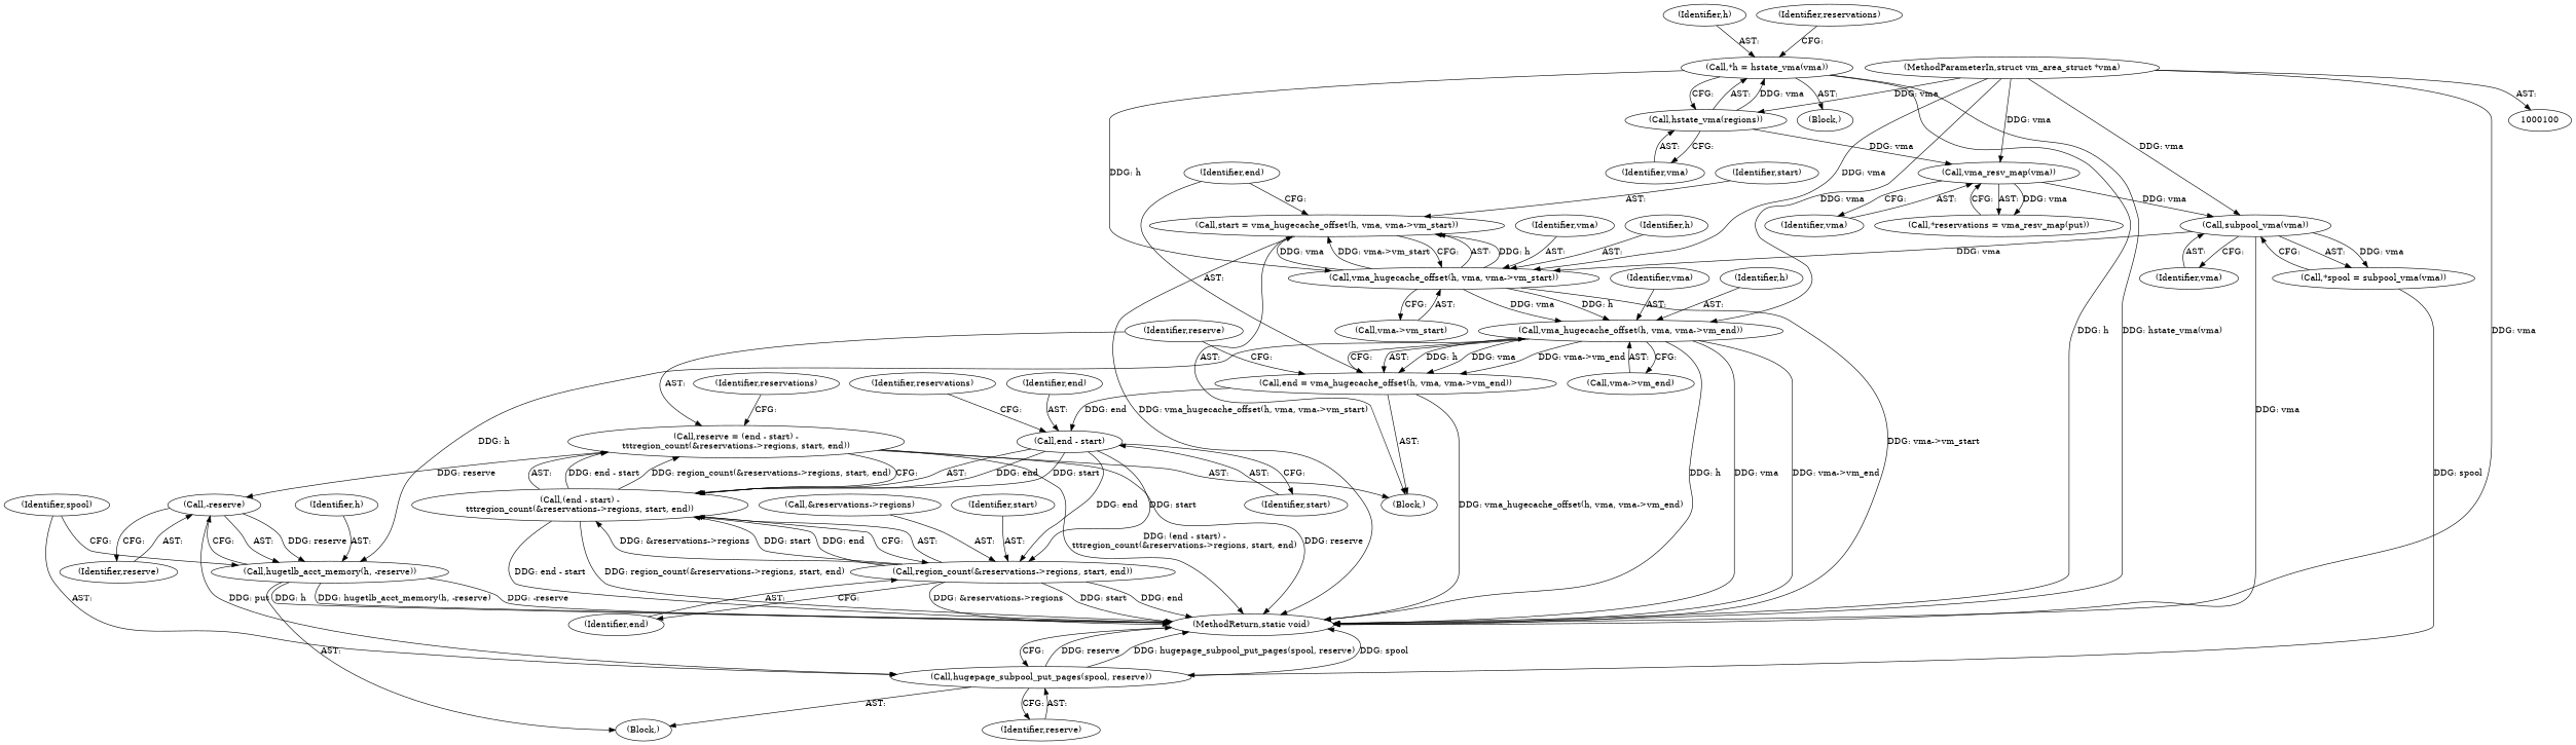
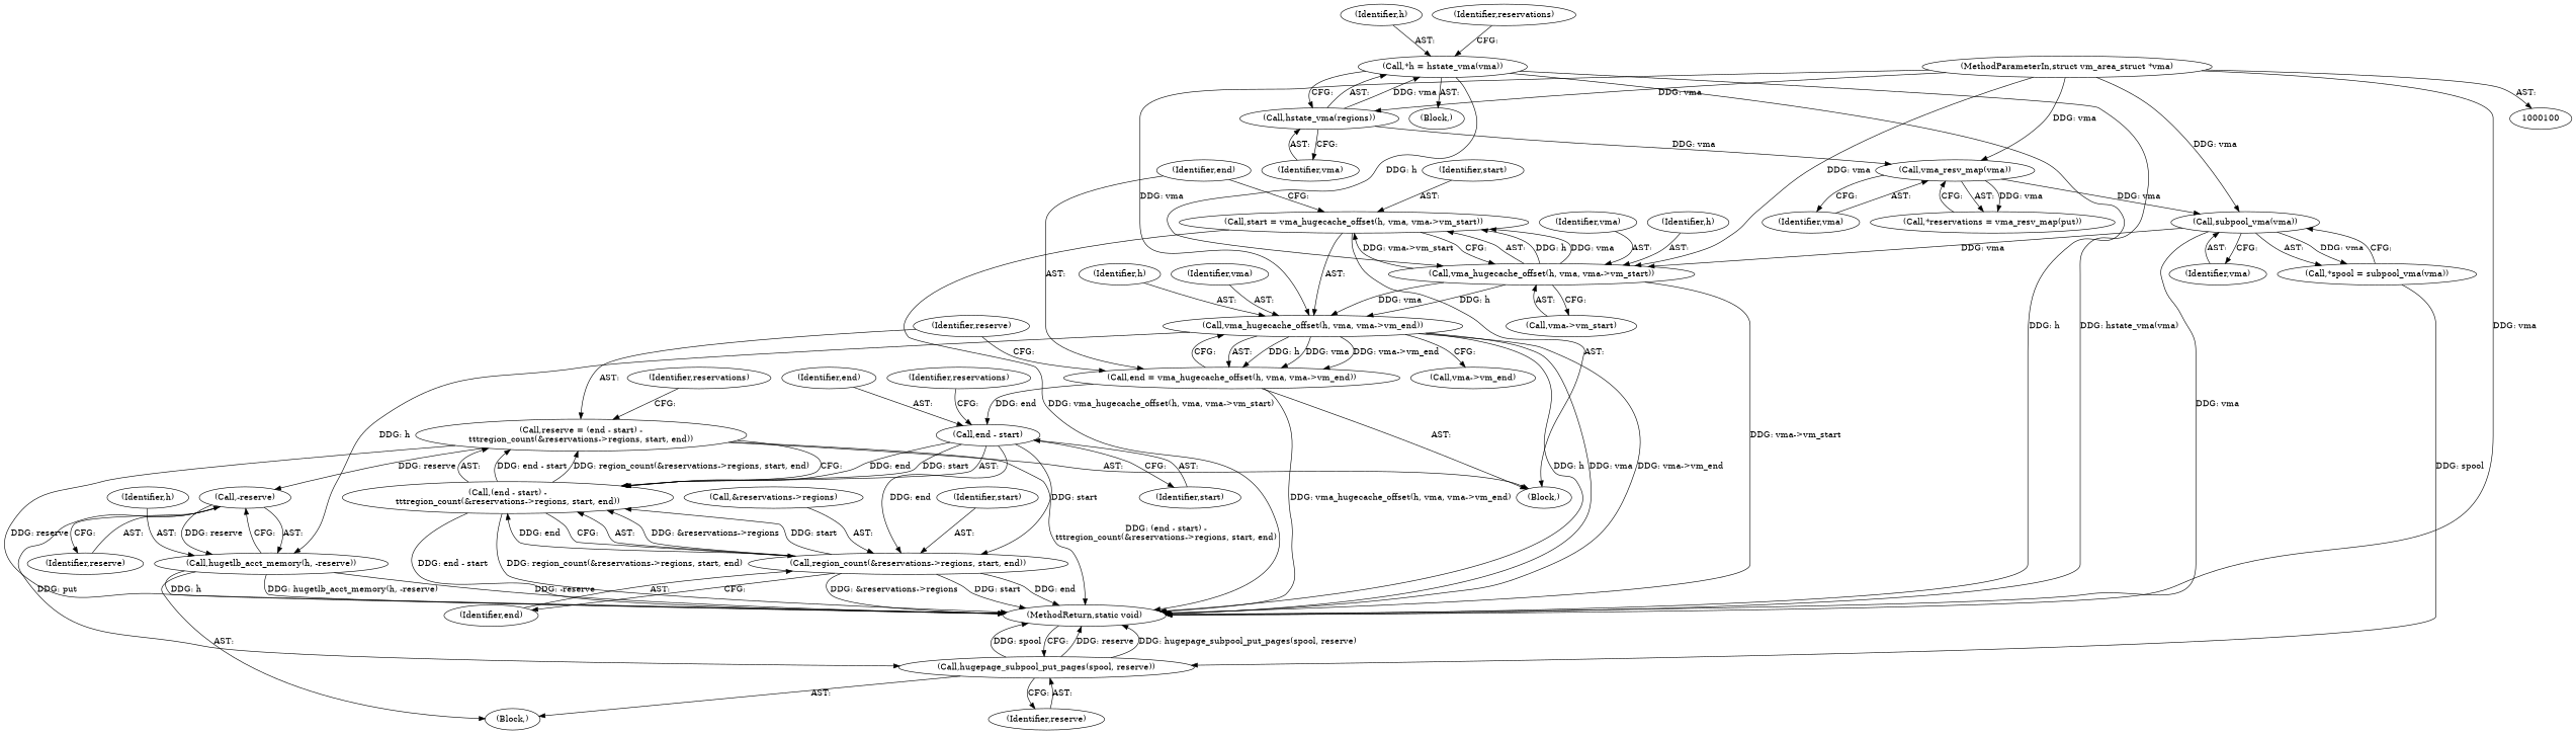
  digraph {
    n1 [label="(Call,reserve = (end - start) -\n\t\t\tregion_count(&reservations->regions, start, end))"]
    n2 [label="(Call,(end - start) -\n\t\t\tregion_count(&reservations->regions, start, end))"]
    n3 [label="(Call,-reserve)"]
    n4 [label="(Block,)"]
    n5 [label="(MethodReturn,static void)"]
    n6 [label="(Call,region_count(&reservations->regions, start, end))"]
    n7 [label="(Call,hugetlb_acct_memory(h, -reserve))"]
    n8 [label="(Call,hugepage_subpool_put_pages(spool, reserve))"]
    n9 [label="(Identifier,reserve)"]
    n10 [label="(Identifier,end)"]
    n11 [label="(Call,end - start)"]
    n12 [label="(Identifier,start)"]
    n13 [label="(Call,end = vma_hugecache_offset(h, vma, vma->vm_end))"]
    n14 [label="(Call,vma_hugecache_offset(h, vma, vma->vm_end))"]
    n15 [label="(Call,vma->vm_end)"]
    n16 [label="(Block,)"]
    n17 [label="(Call,vma_hugecache_offset(h, vma, vma->vm_start))"]
    n18 [label="(Call,start = vma_hugecache_offset(h, vma, vma->vm_start))"]
    n19 [label="(Call,vma->vm_start)"]
    n20 [label="(Call,*h = hstate_vma(vma))"]
    n21 [label="(Call,hstate_vma(regions))"]
    n22 [label="(Block,)"]
    n23 [label="(Call,vma_resv_map(vma))"]
    n24 [label="(Identifier,vma)"]
    n25 [label="(Call,subpool_vma(vma))"]
    n26 [label="(Identifier,vma)"]
    n27 [label="(Call,*reservations = vma_resv_map(put))"]
    n28 [label="(MethodParameterIn,struct vm_area_struct *vma)"]
    1000100
    n30 [label="(Call,*spool = subpool_vma(vma))"]
    n31 [label="(Identifier,vma)"]
    n32 [label="(Identifier,reserve)"]
    n33 [label="(Identifier,end)"]
    n34 [label="(Identifier,reservations)"]
    n35 [label="(Identifier,vma)"]
    n36 [label="(Identifier,reserve)"]
    n37 [label="(Identifier,start)"]
    n38 [label="(Identifier,h)"]
    n39 [label="(Identifier,reservations)"]
    n40 [label="(Identifier,h)"]
    n41 [label="(Identifier,end)"]
    n42 [label="(Identifier,h)"]
    n43 [label="(Identifier,reservations)"]
    n44 [label="(Identifier,h)"]
    n45 [label="(Call,&reservations->regions)"]
-   n46 [label="(Identifier,spool)"]
    n47 [label="(Identifier,start)"]
    n48 [label="(Identifier,vma)"]
    n1 -> n2 [label="CFG: "]
    n1 -> n3 [label="DDG: reserve"]
    n1 -> n4 [label="AST: "]
    n1 -> n5 [label="DDG: (end - start) -\n\t\t\tregion_count(&reservations->regions, start, end)"]
    n1 -> n5 [label="DDG: reserve"]
    n2 -> n1 [label="AST: "]
    n2 -> n1 [label="DDG: end - start"]
    n2 -> n1 [label="DDG: region_count(&reservations->regions, start, end)"]
    n2 -> n5 [label="DDG: end - start"]
    n2 -> n5 [label="DDG: region_count(&reservations->regions, start, end)"]
    n2 -> n6 [label="CFG: "]
    n3 -> n7 [label="AST: "]
    n3 -> n7 [label="DDG: reserve"]
    n3 -> n8 [label="DDG: put"]
    n3 -> n9 [label="CFG: "]
    n5 -> n8 [label="CFG: "]
    n6 -> n2 [label="AST: "]
    n6 -> n2 [label="DDG: &reservations->regions"]
    n6 -> n2 [label="DDG: start"]
    n6 -> n2 [label="DDG: end"]
    n6 -> n5 [label="DDG: start"]
    n6 -> n5 [label="DDG: end"]
    n6 -> n5 [label="DDG: &reservations->regions"]
    n6 -> n10 [label="CFG: "]
    n7 -> n3 [label="CFG: "]
    n7 -> n5 [label="DDG: -reserve"]
    n7 -> n5 [label="DDG: h"]
    n7 -> n5 [label="DDG: hugetlb_acct_memory(h, -reserve)"]
    n7 -> n16 [label="AST: "]
    n8 -> n5 [label="DDG: reserve"]
    n8 -> n5 [label="DDG: hugepage_subpool_put_pages(spool, reserve)"]
    n8 -> n5 [label="DDG: spool"]
    n8 -> n16 [label="AST: "]
    n8 -> n32 [label="CFG: "]
    n9 -> n3 [label="AST: "]
    n10 -> n6 [label="AST: "]
    n11 -> n2 [label="AST: "]
    n11 -> n2 [label="DDG: end"]
    n11 -> n2 [label="DDG: start"]
    n11 -> n6 [label="DDG: start"]
    n11 -> n6 [label="DDG: end"]
    n11 -> n12 [label="CFG: "]
    n12 -> n11 [label="AST: "]
    n13 -> n4 [label="AST: "]
    n13 -> n5 [label="DDG: vma_hugecache_offset(h, vma, vma->vm_end)"]
    n13 -> n11 [label="DDG: end"]
    n13 -> n14 [label="CFG: "]
    n14 -> n5 [label="DDG: h"]
    n14 -> n5 [label="DDG: vma"]
    n14 -> n5 [label="DDG: vma->vm_end"]
    n14 -> n7 [label="DDG: h"]
    n14 -> n13 [label="AST: "]
    n14 -> n13 [label="DDG: h"]
    n14 -> n13 [label="DDG: vma"]
    n14 -> n13 [label="DDG: vma->vm_end"]
    n14 -> n15 [label="CFG: "]
-   n15 -> n14 [label="AST: "]
+   n18 -> n14 [label="AST: "]
    n17 -> n5 [label="DDG: vma->vm_start"]
    n17 -> n14 [label="DDG: h"]
    n17 -> n14 [label="DDG: vma"]
    n17 -> n18 [label="AST: "]
    n17 -> n18 [label="DDG: h"]
    n17 -> n18 [label="DDG: vma"]
    n17 -> n18 [label="DDG: vma->vm_start"]
    n17 -> n19 [label="CFG: "]
    n18 -> n4 [label="AST: "]
    n18 -> n5 [label="DDG: vma_hugecache_offset(h, vma, vma->vm_start)"]
    n18 -> n17 [label="CFG: "]
    n19 -> n17 [label="AST: "]
    n20 -> n5 [label="DDG: h"]
    n20 -> n5 [label="DDG: hstate_vma(vma)"]
    n20 -> n17 [label="DDG: h"]
    n20 -> n21 [label="CFG: "]
    n20 -> n22 [label="AST: "]
    n21 -> n20 [label="AST: "]
    n21 -> n20 [label="DDG: vma"]
    n21 -> n23 [label="DDG: vma"]
    n21 -> n24 [label="CFG: "]
    n23 -> n25 [label="DDG: vma"]
    n23 -> n26 [label="CFG: "]
    n23 -> n27 [label="AST: "]
    n23 -> n27 [label="DDG: vma"]
    n24 -> n21 [label="AST: "]
    n25 -> n5 [label="DDG: vma"]
    n25 -> n17 [label="DDG: vma"]
    n25 -> n30 [label="AST: "]
    n25 -> n30 [label="DDG: vma"]
    n25 -> n31 [label="CFG: "]
    n26 -> n23 [label="AST: "]
    n27 -> n23 [label="CFG: "]
    n28 -> n5 [label="DDG: vma"]
    n28 -> n14 [label="DDG: vma"]
    n28 -> n17 [label="DDG: vma"]
    n28 -> n21 [label="DDG: vma"]
    n28 -> n23 [label="DDG: vma"]
    n28 -> n25 [label="DDG: vma"]
    n28 -> 1000100 [label="AST: "]
    n30 -> n8 [label="DDG: spool"]
    n30 -> n25 [label="CFG: "]
    n31 -> n25 [label="AST: "]
    n32 -> n8 [label="AST: "]
    n33 -> n13 [label="AST: "]
    n33 -> n18 [label="CFG: "]
    n34 -> n1 [label="CFG: "]
    n35 -> n17 [label="AST: "]
    n36 -> n1 [label="AST: "]
    n36 -> n13 [label="CFG: "]
    n37 -> n18 [label="AST: "]
    n38 -> n20 [label="AST: "]
    n39 -> n20 [label="CFG: "]
    n40 -> n17 [label="AST: "]
    n41 -> n11 [label="AST: "]
    n42 -> n14 [label="AST: "]
    n43 -> n11 [label="CFG: "]
    n44 -> n7 [label="AST: "]
    n45 -> n6 [label="AST: "]
-   n46 -> n7 [label="CFG: "]
-   n46 -> n8 [label="AST: "]
    n47 -> n6 [label="AST: "]
    n48 -> n14 [label="AST: "]
  }
